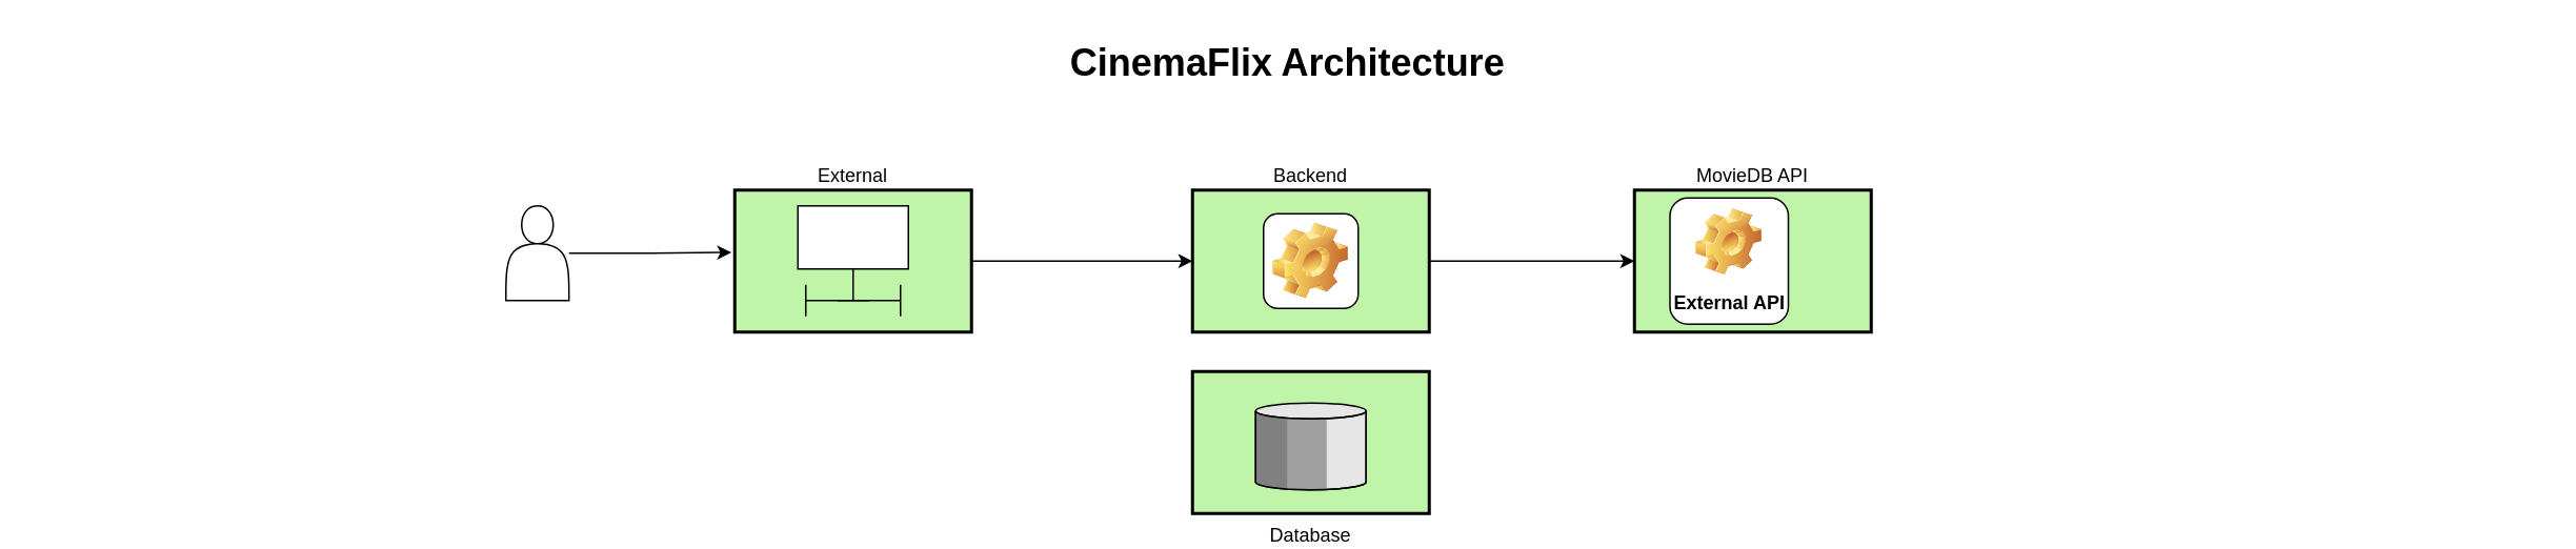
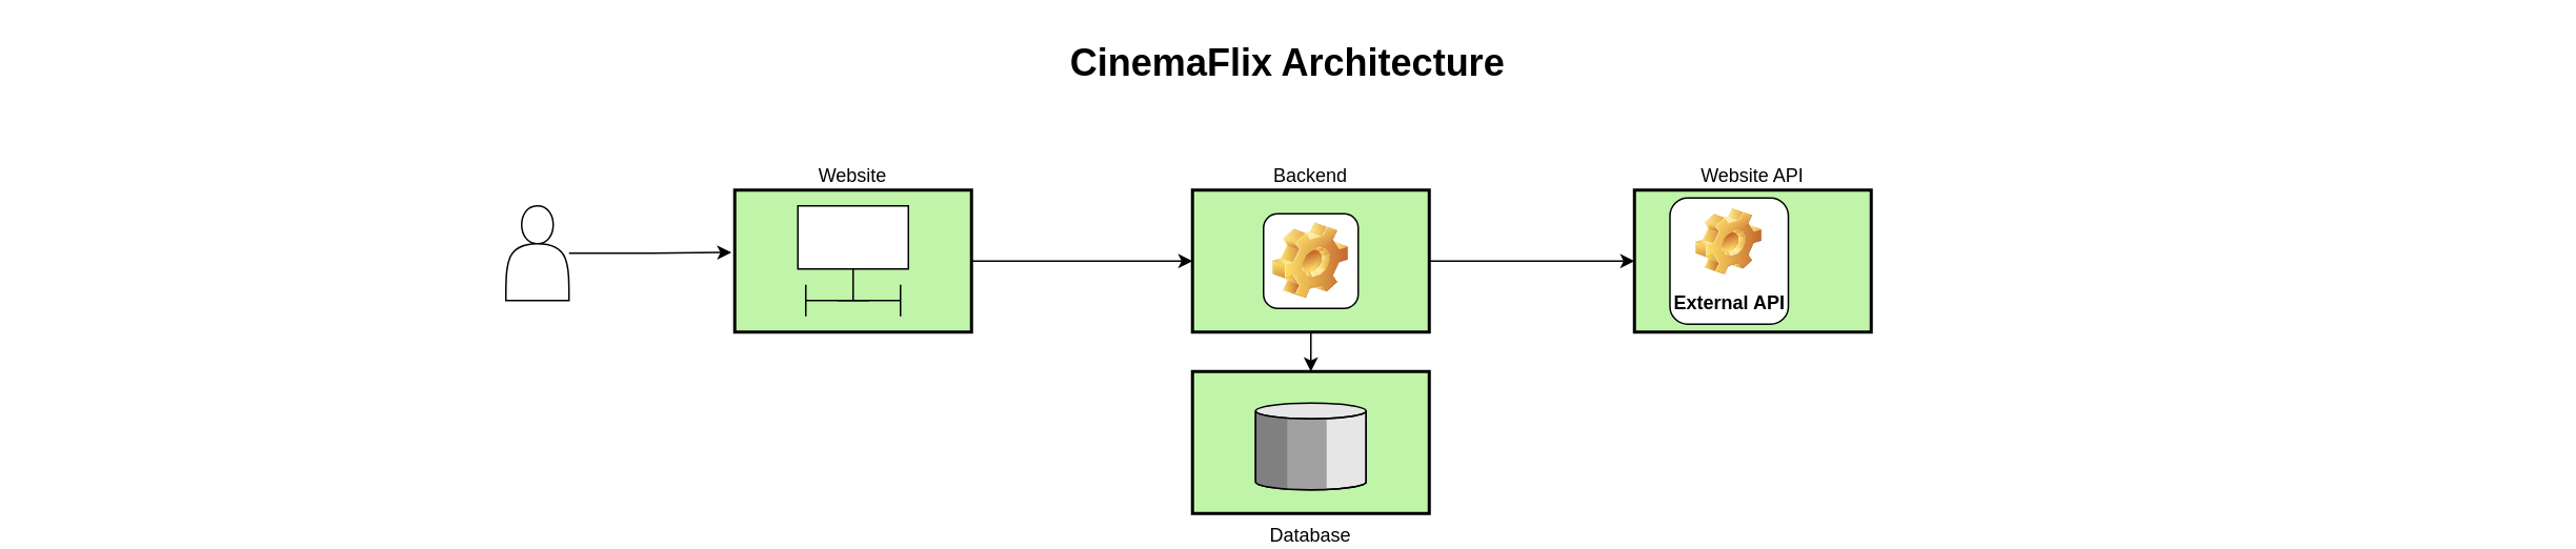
  <mxCell id="0" style=";html=1;" />
  <mxCell id="1" style=";html=1;" parent="0" />
  <mxCell id="2" value="CinemaFlix Architecture" style="text;strokeColor=none;fillColor=none;html=1;fontSize=24;fontStyle=1;verticalAlign=middle;align=center;" parent="1" vertex="1"><mxGeometry x="20" y="20" width="1590" height="40" as="geometry" /></mxCell>
  <mxCell id="3" value="Backend" style="strokeWidth=2;dashed=0;align=center;fontSize=12;shape=rect;verticalLabelPosition=top;verticalAlign=bottom;fillColor=#c0f5a9;labelPosition=center;" parent="1" vertex="1"><mxGeometry x="755" y="120" width="150" height="90" as="geometry" /></mxCell>
- <mxCell id="4" value="External" style="strokeWidth=2;dashed=0;align=center;fontSize=12;shape=rect;verticalLabelPosition=top;verticalAlign=bottom;fillColor=#c0f5a9;labelPosition=center;" parent="1" vertex="1"><mxGeometry x="465" y="120" width="150" height="90" as="geometry" /></mxCell>
- <mxCell id="5" value="MovieDB API" style="strokeWidth=2;dashed=0;align=center;fontSize=12;shape=rect;verticalLabelPosition=top;verticalAlign=bottom;fillColor=#c0f5a9;labelPosition=center;" parent="1" vertex="1"><mxGeometry x="1035" y="120" width="150" height="90" as="geometry" /></mxCell>
+ <mxCell id="4" value="Website" style="strokeWidth=2;dashed=0;align=center;fontSize=12;shape=rect;verticalLabelPosition=top;verticalAlign=bottom;fillColor=#c0f5a9;labelPosition=center;" parent="1" vertex="1"><mxGeometry x="465" y="120" width="150" height="90" as="geometry" /></mxCell>
+ <mxCell id="5" value="Website API" style="strokeWidth=2;dashed=0;align=center;fontSize=12;shape=rect;verticalLabelPosition=top;verticalAlign=bottom;fillColor=#c0f5a9;labelPosition=center;" parent="1" vertex="1"><mxGeometry x="1035" y="120" width="150" height="90" as="geometry" /></mxCell>
  <mxCell id="6" style="edgeStyle=orthogonalEdgeStyle;rounded=0;orthogonalLoop=1;jettySize=auto;html=1;entryX=0;entryY=0.5;entryDx=0;entryDy=0;exitX=1;exitY=0.5;exitDx=0;exitDy=0;" parent="1" source="3" target="5" edge="1"><mxGeometry relative="1" as="geometry"><mxPoint x="920" y="165" as="sourcePoint" /></mxGeometry></mxCell>
  <mxCell id="7" style="edgeStyle=orthogonalEdgeStyle;rounded=0;orthogonalLoop=1;jettySize=auto;html=1;entryX=0;entryY=0.5;entryDx=0;entryDy=0;exitX=1;exitY=0.5;exitDx=0;exitDy=0;" parent="1" source="4" target="3" edge="1"><mxGeometry relative="1" as="geometry"><mxPoint x="640" y="170" as="sourcePoint" /></mxGeometry></mxCell>
  <mxCell id="8" value="Database" style="strokeWidth=2;dashed=0;align=center;fontSize=12;verticalLabelPosition=bottom;verticalAlign=top;shape=mxgraph.eip.message_store;fillColor=#c0f5a9" parent="1" vertex="1"><mxGeometry x="755" y="235" width="150" height="90" as="geometry" /></mxCell>
+ <mxCell id="9" style="edgeStyle=orthogonalEdgeStyle;rounded=0;orthogonalLoop=1;jettySize=auto;html=1;entryX=0.5;entryY=0;entryDx=0;entryDy=0;entryPerimeter=0;" parent="1" source="3" target="8" edge="1"><mxGeometry relative="1" as="geometry" /></mxCell>
  <mxCell id="10" value="" style="shape=crossbar;whiteSpace=wrap;html=1;rounded=1;" vertex="1" parent="1"><mxGeometry x="510" y="180" width="60" height="20" as="geometry" /></mxCell>
  <mxCell id="11" value="" style="shape=crossbar;whiteSpace=wrap;html=1;rounded=1;direction=south;" vertex="1" parent="1"><mxGeometry x="530" y="160" width="20" height="30" as="geometry" /></mxCell>
  <mxCell id="12" value="" style="rounded=0;whiteSpace=wrap;html=1;" vertex="1" parent="1"><mxGeometry x="505" y="130" width="70" height="40" as="geometry" /></mxCell>
  <mxCell id="13" value="" style="icon;html=1;image=img/clipart/Gear_128x128.png" vertex="1" parent="1"><mxGeometry x="800" y="135" width="60" height="60" as="geometry" /></mxCell>
  <mxCell id="14" value="" style="shape=actor;whiteSpace=wrap;html=1;" vertex="1" parent="1"><mxGeometry x="320" y="130" width="40" height="60" as="geometry" /></mxCell>
  <mxCell id="15" style="edgeStyle=orthogonalEdgeStyle;rounded=0;orthogonalLoop=1;jettySize=auto;html=1;entryX=-0.014;entryY=0.439;entryDx=0;entryDy=0;entryPerimeter=0;" edge="1" parent="1" source="14" target="4"><mxGeometry relative="1" as="geometry" /></mxCell>
  <mxCell id="16" value="External API" style="label;whiteSpace=wrap;html=1;align=center;verticalAlign=bottom;spacingLeft=0;spacingBottom=4;imageAlign=center;imageVerticalAlign=top;image=img/clipart/Gear_128x128.png" vertex="1" parent="1"><mxGeometry x="1057.5" y="125" width="75" height="80" as="geometry" /></mxCell>
